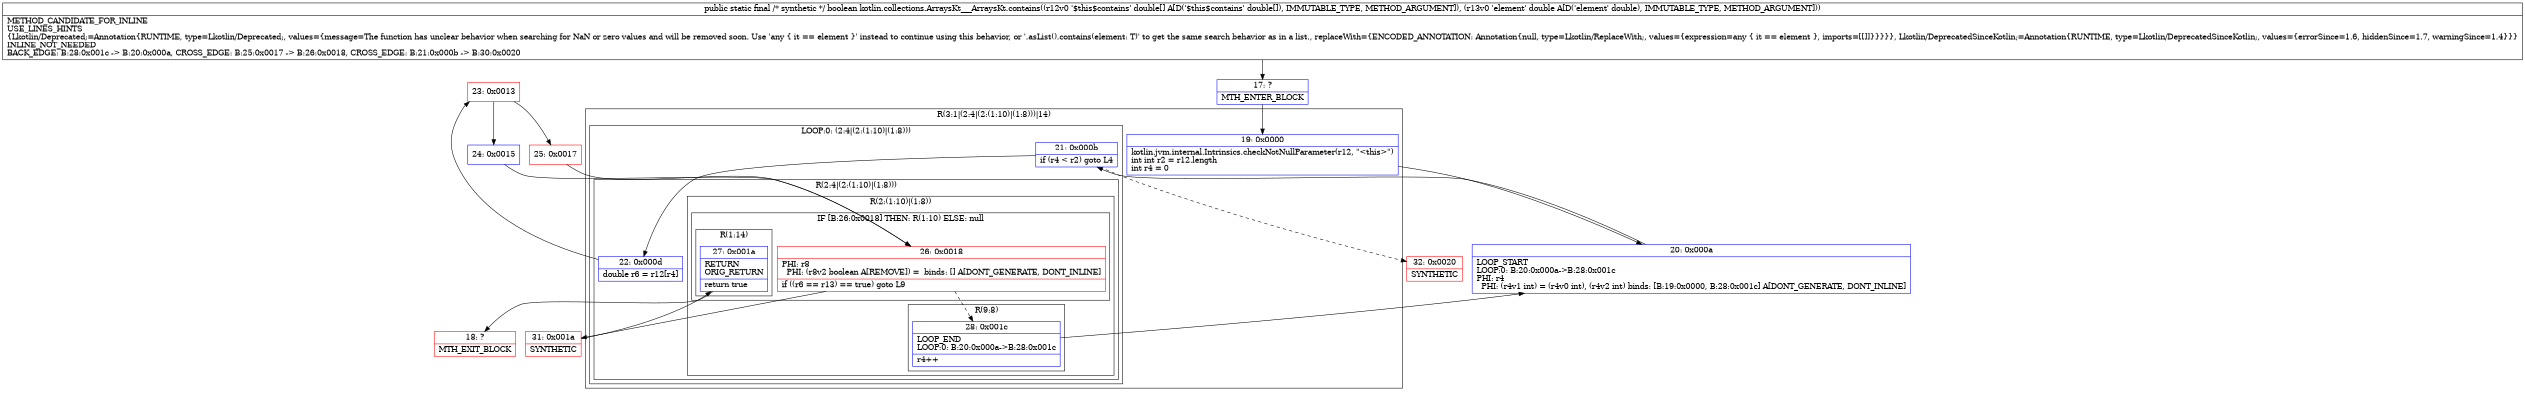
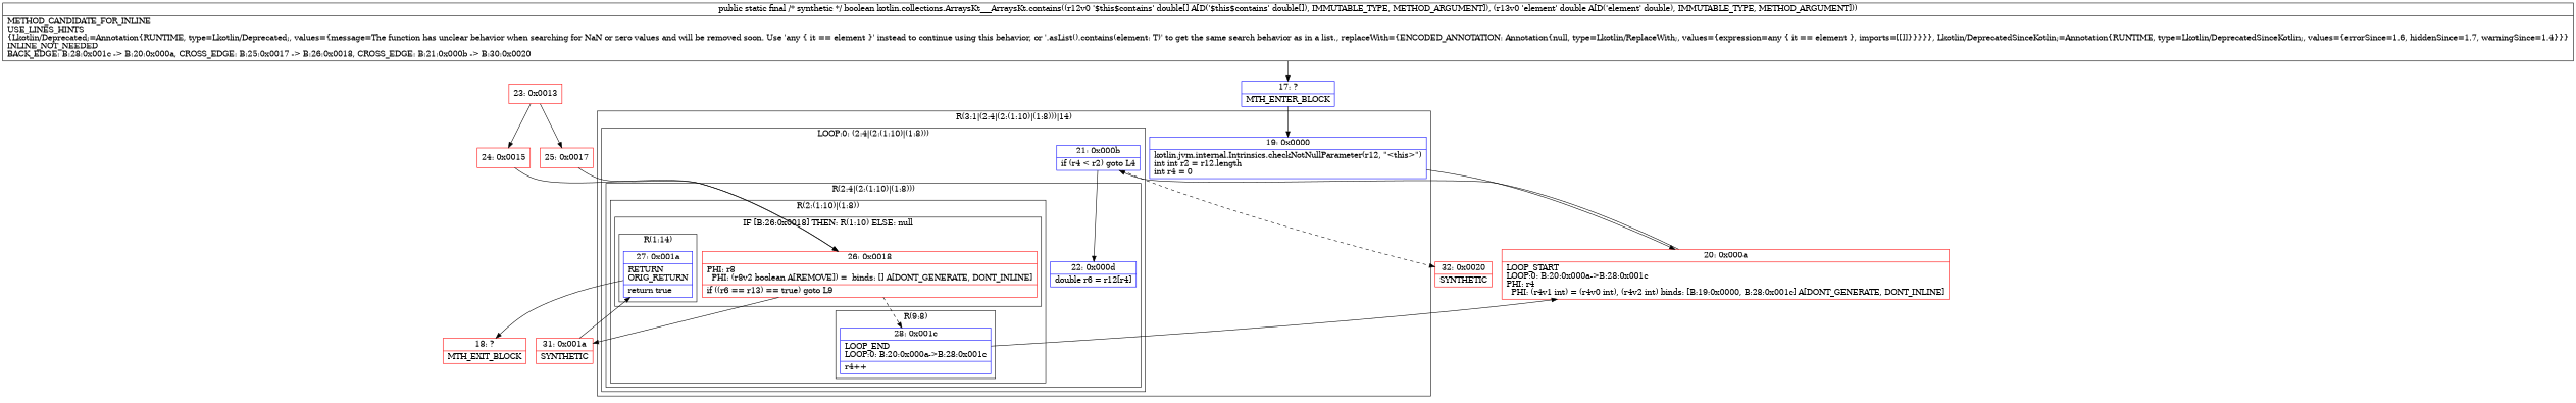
  digraph {
    node [color=red shape=record]
    n1 [color=blue label="{27\:\ 0x001a|RETURN\lORIG_RETURN\l|return true\l}"]
    n2 [label="{26\:\ 0x0018|PHI: r8 \l  PHI: (r8v2 boolean A[REMOVE]) =  binds: [] A[DONT_GENERATE, DONT_INLINE]\l|if ((r6 == r13) == true) goto L9\l}"]
    n3 [color=blue label="{28\:\ 0x001c|LOOP_END\lLOOP:0: B:20:0x000a\-\>B:28:0x001c\l|r4++\l}"]
    n4 [color=blue label="{22\:\ 0x000d|double r6 = r12[r4]\l}"]
    n5 [color=blue label="{21\:\ 0x000b|if (r4 \< r2) goto L4\l}"]
    n6 [color=blue label="{19\:\ 0x0000|kotlin.jvm.internal.Intrinsics.checkNotNullParameter(r12, \"\<this\>\")\lint int r2 = r12.length\lint r4 = 0\l}"]
    n7 [label="{18\:\ ?|MTH_EXIT_BLOCK\l}"]
    n8 [label="{31\:\ 0x001a|SYNTHETIC\l}"]
-   n9 [color=blue label="{20\:\ 0x000a|LOOP_START\lLOOP:0: B:20:0x000a\-\>B:28:0x001c\lPHI: r4 \l  PHI: (r4v1 int) = (r4v0 int), (r4v2 int) binds: [B:19:0x0000, B:28:0x001c] A[DONT_GENERATE, DONT_INLINE]\l}"]
+   n9 [label="{20\:\ 0x000a|LOOP_START\lLOOP:0: B:20:0x000a\-\>B:28:0x001c\lPHI: r4 \l  PHI: (r4v1 int) = (r4v0 int), (r4v2 int) binds: [B:19:0x0000, B:28:0x001c] A[DONT_GENERATE, DONT_INLINE]\l}"]
    n10 [label="{23\:\ 0x0013}"]
    n11 [label="{32\:\ 0x0020|SYNTHETIC\l}"]
-   n12 [color=blue label="{24\:\ 0x0015}"]
+   n12 [label="{24\:\ 0x0015}"]
    n13 [label="{25\:\ 0x0017}"]
    n14 [color=blue label="{17\:\ ?|MTH_ENTER_BLOCK\l}"]
    n15 [label="{public static final \/* synthetic *\/ boolean kotlin.collections.ArraysKt___ArraysKt.contains((r12v0 '$this$contains' double[] A[D('$this$contains' double[]), IMMUTABLE_TYPE, METHOD_ARGUMENT]), (r13v0 'element' double A[D('element' double), IMMUTABLE_TYPE, METHOD_ARGUMENT]))  | METHOD_CANDIDATE_FOR_INLINE\lUSE_LINES_HINTS\l\{Lkotlin\/Deprecated;=Annotation\{RUNTIME, type=Lkotlin\/Deprecated;, values=\{message=The function has unclear behavior when searching for NaN or zero values and will be removed soon. Use 'any \{ it == element \}' instead to continue using this behavior, or '.asList().contains(element: T)' to get the same search behavior as in a list., replaceWith=\{ENCODED_ANNOTATION: Annotation\{null, type=Lkotlin\/ReplaceWith;, values=\{expression=any \{ it == element \}, imports=[[]]\}\}\}\}\}, Lkotlin\/DeprecatedSinceKotlin;=Annotation\{RUNTIME, type=Lkotlin\/DeprecatedSinceKotlin;, values=\{errorSince=1.6, hiddenSince=1.7, warningSince=1.4\}\}\}\lINLINE_NOT_NEEDED\lBACK_EDGE: B:28:0x001c \-\> B:20:0x000a, CROSS_EDGE: B:25:0x0017 \-\> B:26:0x0018, CROSS_EDGE: B:21:0x000b \-\> B:30:0x0020\l}" color=""]
    subgraph cluster_1 {
      label="R(3:1|(2:4|(2:(1:10)|(1:8)))|14)"
      n6
      subgraph cluster_2 {
        label="LOOP:0: (2:4|(2:(1:10)|(1:8)))"
        n5
        subgraph cluster_3 {
          label="R(2:4|(2:(1:10)|(1:8)))"
          n4
          subgraph cluster_4 {
            label="R(2:(1:10)|(1:8))"
            subgraph cluster_5 {
              label="IF [B:26:0x0018] THEN: R(1:10) ELSE: null"
              n2
              subgraph cluster_6 {
                label="R(1:14)"
                n1
              }
            }
            subgraph cluster_7 {
              label="R(9:8)"
              n3
            }
          }
        }
      }
    }
    n1 -> n7
    n2 -> n3 [style=dashed]
    n2 -> n8
    n3 -> n9
-   n4 -> n10
    n5 -> n4
    n5 -> n11 [style=dashed]
    n6 -> n9
    n8 -> n1
    n9 -> n5
    n10 -> n12
    n10 -> n13
    n12 -> n2
    n13 -> n2
    n14 -> n6
    n15 -> n14
  }
